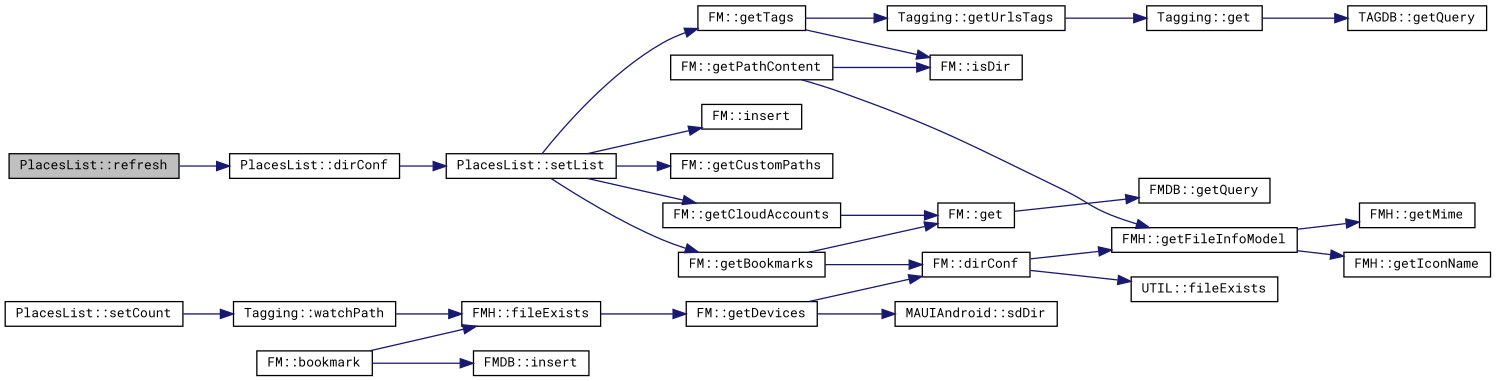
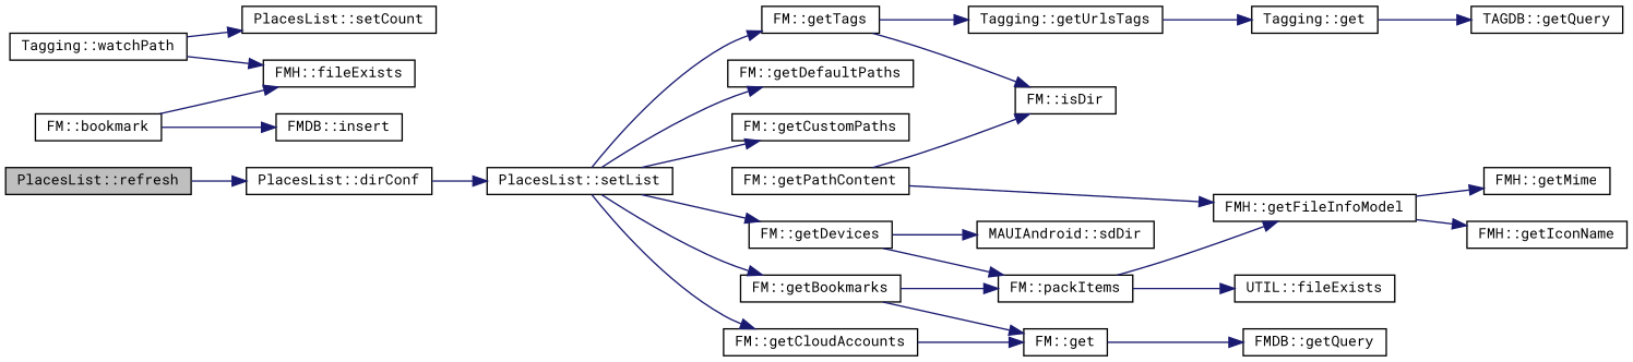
  digraph {
    fontname="Roboto Mono"
    rankdir=LR
    node [color=black fillcolor=white fontname="Roboto Mono" fontsize=10 shape=record style=filled]
    edge [color=midnightblue fontname="Roboto Mono" fontsize=10 labelfontname=Helvetica labelfontsize=10 style=solid]
    n1 [fillcolor=grey75 fontcolor=black height=0.2 label="PlacesList::refresh" width=0.4]
    n2 [height=0.2 label="PlacesList::dirConf" width=0.4]
    n3 [height=0.2 label="PlacesList::setList" width=0.4]
-   n4 [height=0.2 label="FM::insert" width=0.4]
+   n4 [height=0.2 label="FM::getDefaultPaths" width=0.4]
    n5 [height=0.2 label="FM::getCustomPaths" width=0.4]
    n6 [height=0.2 label="FM::getBookmarks" width=0.4]
    n7 [height=0.2 label="FM::getDevices" width=0.4]
    n8 [height=0.2 label="FM::getTags" width=0.4]
    n9 [height=0.2 label="FM::getCloudAccounts" width=0.4]
-   n10 [height=0.2 label="FM::dirConf" width=0.4]
+   n10 [height=0.2 label="FM::packItems" width=0.4]
    n11 [height=0.2 label="FM::get" width=0.4]
    n12 [height=0.2 label="MAUIAndroid::sdDir" width=0.4]
    n13 [height=0.2 label="Tagging::getUrlsTags" width=0.4]
    n14 [height=0.2 label="FM::isDir" width=0.4]
    n15 [height=0.2 label="PlacesList::setCount" width=0.4]
    n16 [height=0.2 label="Tagging::watchPath" width=0.4]
    n17 [height=0.2 label="UTIL::fileExists" width=0.4]
    n18 [height=0.2 label="FMH::getFileInfoModel" width=0.4]
    n19 [height=0.2 label="FMH::getMime" width=0.4]
    n20 [height=0.2 label="FMH::getIconName" width=0.4]
    n21 [height=0.2 label="FMH::fileExists" width=0.4]
    n22 [height=0.2 label="FM::bookmark" width=0.4]
    n23 [height=0.2 label="FMDB::insert" width=0.4]
    n24 [height=0.2 label="FMDB::getQuery" width=0.4]
    n25 [height=0.2 label="Tagging::get" width=0.4]
    n26 [height=0.2 label="TAGDB::getQuery" width=0.4]
    n27 [height=0.2 label="FM::getPathContent" width=0.4]
    n1 -> n2
    n2 -> n3
    n3 -> n4
    n3 -> n5
    n3 -> n6
-   n21 -> n7
+   n3 -> n7
    n3 -> n8
    n3 -> n9
    n6 -> n10
    n6 -> n11
    n7 -> n10
    n7 -> n12
    n8 -> n13
    n8 -> n14
    n9 -> n11
    n10 -> n17
    n10 -> n18
    n11 -> n24
    n13 -> n25
-   n15 -> n16
+   n16 -> n15
    n16 -> n21
    n18 -> n19
    n18 -> n20
    n22 -> n21
    n22 -> n23
    n25 -> n26
    n27 -> n14
    n27 -> n18
  }
